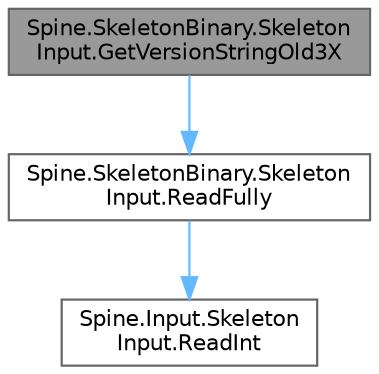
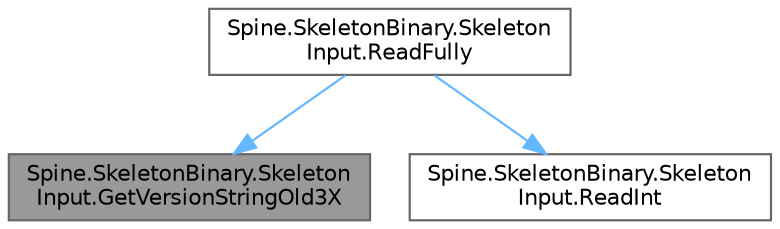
  digraph {
    rankdir=TB
    node [color=grey40 fillcolor=white fontname=Helvetica fontsize=10 shape=box style=filled]
    edge [color=steelblue1 fontname=Helvetica fontsize=10 labelfontname=Helvetica labelfontsize=10 style=solid]
    n1 [color=gray40 fillcolor=grey60 fontcolor=black height=0.2 label="Spine.SkeletonBinary.Skeleton\lInput.GetVersionStringOld3X" width=0.4]
    n2 [height=0.2 label="Spine.SkeletonBinary.Skeleton\lInput.ReadFully" width=0.4]
-   n3 [height=0.2 label="Spine.Input.Skeleton\lInput.ReadInt" width=0.4]
-   n1 -> n2
+   n3 [height=0.2 label="Spine.SkeletonBinary.Skeleton\lInput.ReadInt" width=0.4]
+   n2 -> n1
    n2 -> n3
  }
